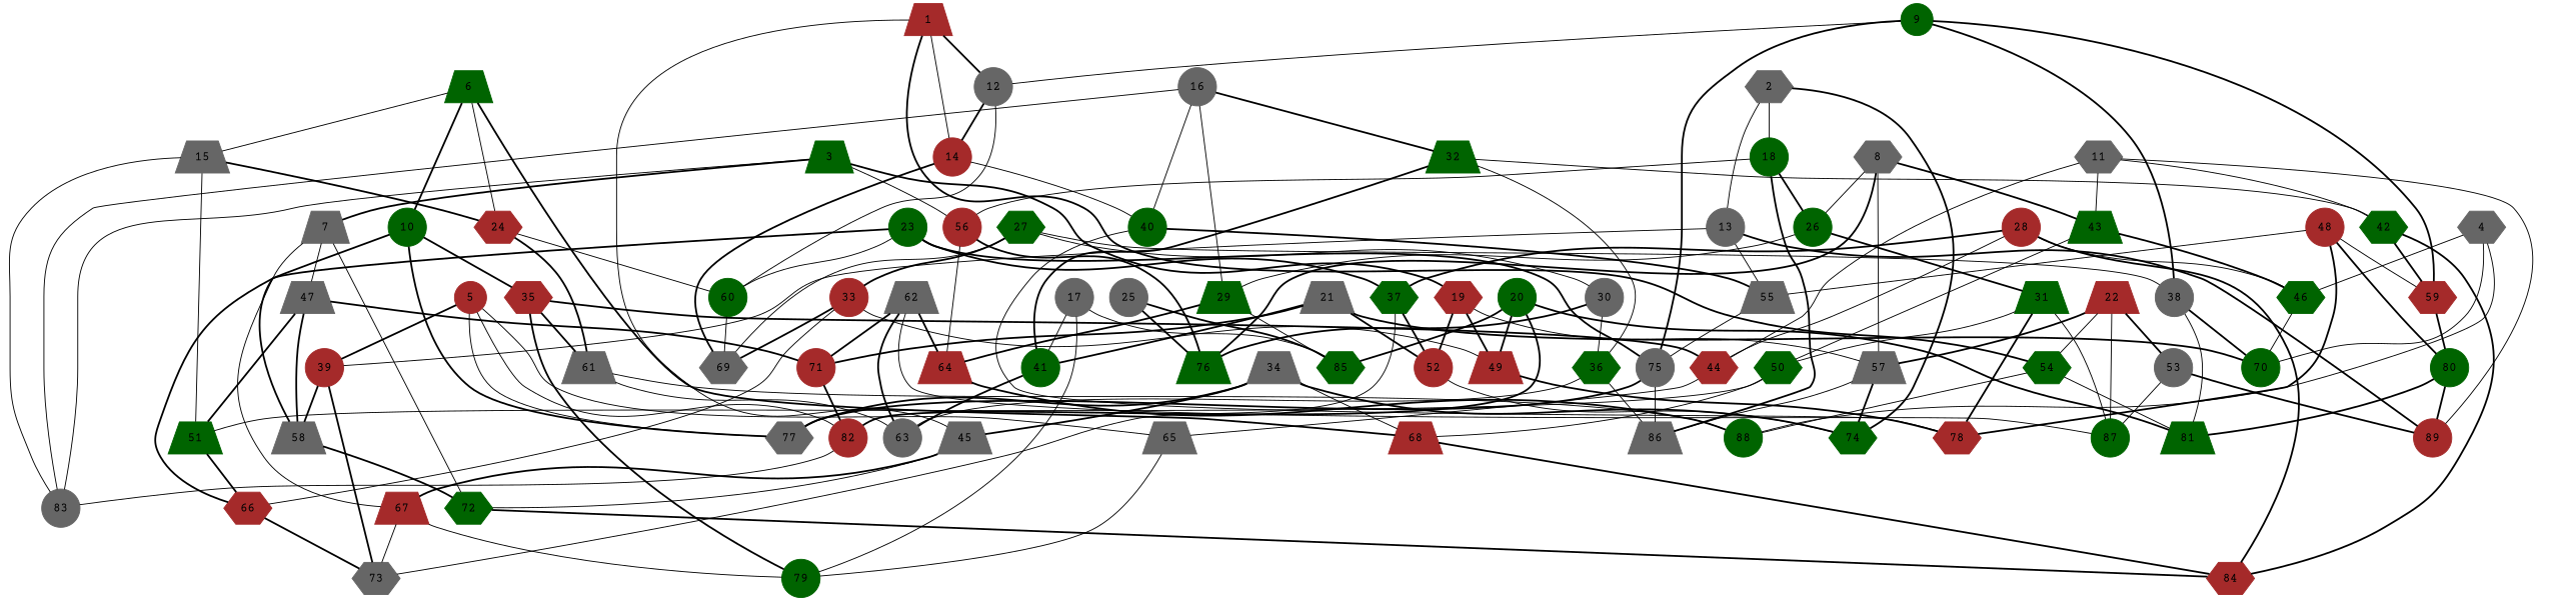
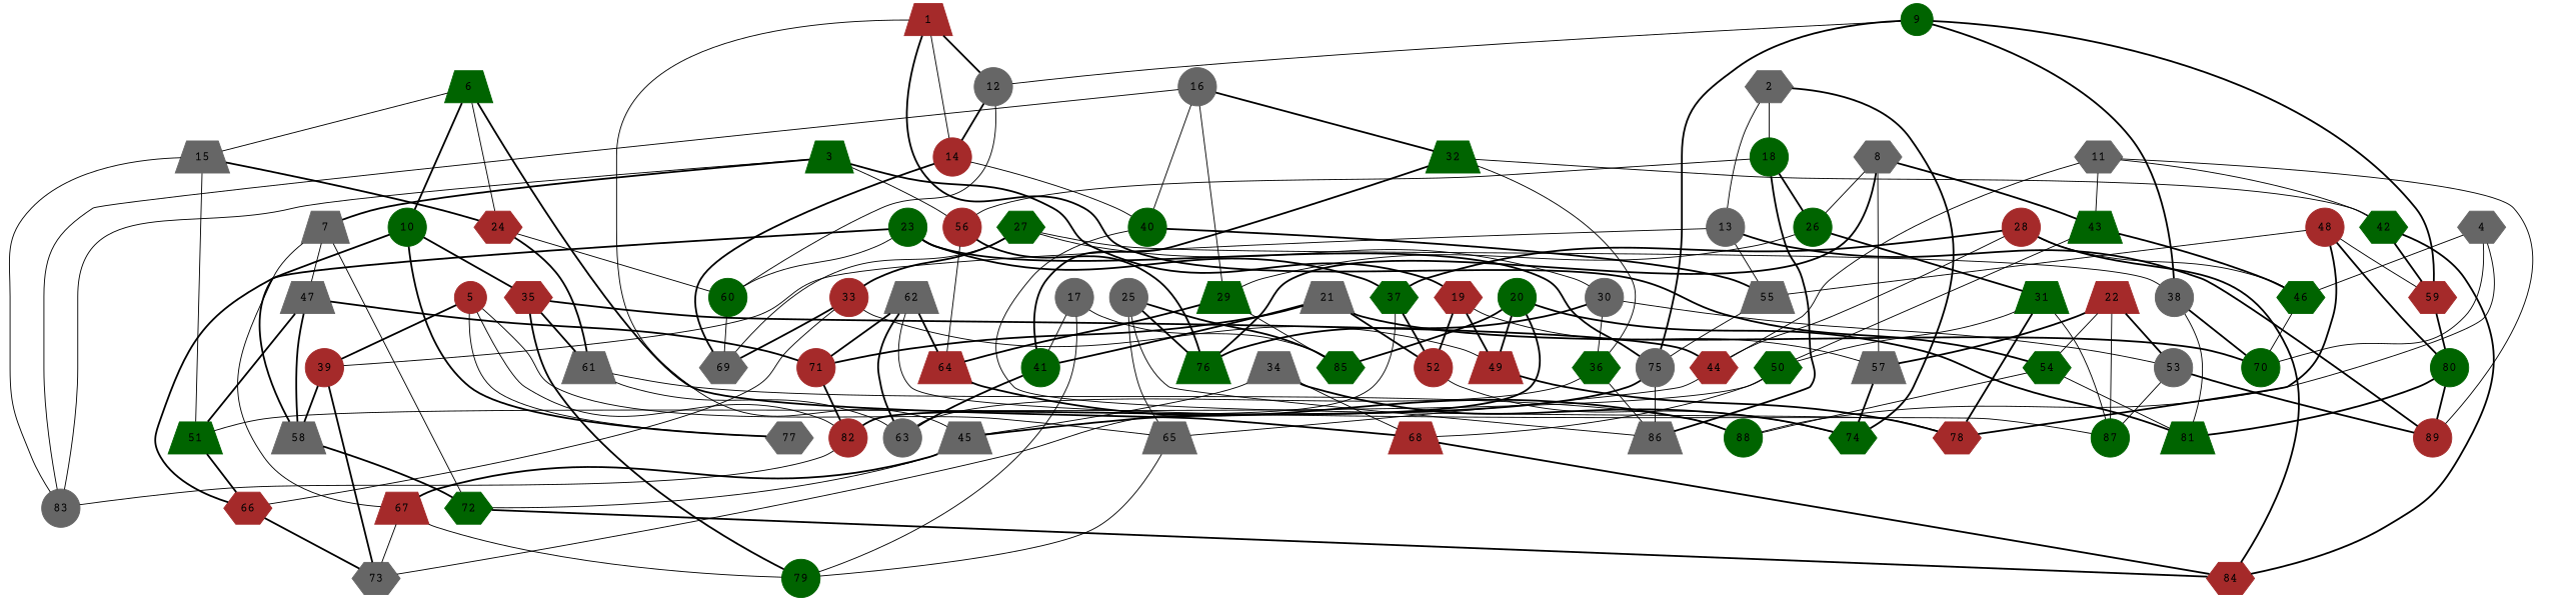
  graph {
    fontname="Courier Prime"
    node [color=darkgreen fontname="Courier Prime" shape=circle style=filled]
    edge [fontname="Courier Prime" style=solid]
    1 [color=brown shape=trapezium]
    12 [color=gray40]
    14 [color=brown]
    45 [color=gray40 shape=trapezium]
    54 [shape=hexagon]
    60
    40
    69 [color=gray40 shape=hexagon]
    67 [color=brown shape=trapezium]
    72 [shape=hexagon]
    88
    81 [shape=trapezium]
    2 [color=gray40 shape=hexagon]
    13 [color=gray40]
    18
    74 [shape=hexagon]
    39 [color=brown]
    89 [color=brown]
    55 [color=gray40 shape=trapezium]
    17 [color=gray40]
    41
    79
    85 [shape=hexagon]
    56 [color=brown]
    86 [color=gray40 shape=trapezium]
    26
    3 [shape=trapezium]
    7 [color=gray40 shape=trapezium]
    19 [color=brown shape=hexagon]
    83 [color=gray40]
    47 [color=gray40 shape=trapezium]
    49 [color=brown shape=trapezium]
    52 [color=brown]
    57 [color=gray40 shape=trapezium]
    76 [shape=trapezium]
    64 [color=brown shape=trapezium]
    4 [color=gray40 shape=hexagon]
    46 [shape=hexagon]
    70
    5 [color=brown]
    65 [color=gray40 shape=trapezium]
    77 [color=gray40 shape=hexagon]
    82 [color=brown]
    58 [color=gray40 shape=trapezium]
    73 [color=gray40 shape=hexagon]
    6 [shape=trapezium]
    10
    15 [color=gray40 shape=trapezium]
    24 [color=brown shape=hexagon]
    68 [color=brown shape=trapezium]
    35 [color=brown shape=hexagon]
    51 [shape=trapezium]
    61 [color=gray40 shape=trapezium]
    84 [color=brown shape=hexagon]
    71 [color=brown]
    8 [color=gray40 shape=hexagon]
    43 [shape=trapezium]
    25 [color=gray40]
    29 [shape=trapezium]
    31 [shape=trapezium]
    50 [shape=hexagon]
    9
    38 [color=gray40]
    59 [color=brown shape=hexagon]
    75 [color=gray40]
    80
    44 [color=brown shape=hexagon]
    11 [color=gray40 shape=hexagon]
    42 [shape=hexagon]
    78 [color=brown shape=hexagon]
    66 [color=brown shape=hexagon]
    16 [color=gray40]
    32 [shape=trapezium]
    36 [shape=hexagon]
    63 [color=gray40]
    20
    21 [color=gray40 shape=trapezium]
    22 [color=brown shape=trapezium]
    53 [color=gray40]
    87
    23
    37 [shape=hexagon]
    27 [shape=hexagon]
    30 [color=gray40]
    33 [color=brown]
    28 [color=brown]
    34 [color=gray40 shape=trapezium]
    48 [color=brown]
    62 [color=gray40 shape=trapezium]
    1 -- 12 [style=bold]
    1 -- 14
    1 -- 45
    1 -- 54 [style=bold]
    12 -- 14 [style=bold]
    12 -- 60
    14 -- 40
    14 -- 69 [style=bold]
    45 -- 67 [style=bold]
    45 -- 72
    54 -- 88
    54 -- 81
    60 -- 69
    40 -- 55 [style=bold]
    40 -- 78
    67 -- 79
    67 -- 73
    72 -- 84 [style=bold]
    2 -- 13
    2 -- 18
    2 -- 74 [style=bold]
    13 -- 39
    13 -- 89 [style=bold]
    13 -- 55
    18 -- 56
    18 -- 86 [style=bold]
    18 -- 26 [style=bold]
    39 -- 58 [style=bold]
    39 -- 73 [style=bold]
    55 -- 75
    17 -- 41
    17 -- 79
    17 -- 85
    41 -- 63 [style=bold]
    56 -- 76 [style=bold]
    56 -- 64
    26 -- 29
    26 -- 31 [style=bold]
    3 -- 56
    3 -- 7 [style=bold]
    3 -- 19 [style=bold]
    3 -- 83
    7 -- 67
    7 -- 72
    7 -- 47
    19 -- 49 [style=bold]
    19 -- 52 [style=bold]
    19 -- 57
    47 -- 58 [style=bold]
    47 -- 51 [style=bold]
    47 -- 71 [style=bold]
    49 -- 78 [style=bold]
    52 -- 74
    57 -- 74 [style=bold]
-   57 -- 86
+   25 -- 86
    64 -- 88 [style=bold]
    4 -- 88
    4 -- 46
    4 -- 70
    46 -- 70
    5 -- 39 [style=bold]
    5 -- 65
    5 -- 77
    5 -- 82
    65 -- 79
    82 -- 83
    58 -- 72 [style=bold]
    6 -- 10 [style=bold]
    6 -- 15
    6 -- 24
    6 -- 68 [style=bold]
    10 -- 77 [style=bold]
    10 -- 58 [style=bold]
    10 -- 35 [style=bold]
    15 -- 83
    15 -- 24 [style=bold]
    15 -- 51
    24 -- 60
    24 -- 61 [style=bold]
    68 -- 84 [style=bold]
    35 -- 79 [style=bold]
    35 -- 61 [style=bold]
    35 -- 44 [style=bold]
    51 -- 66 [style=bold]
    61 -- 88
    61 -- 63
    71 -- 82 [style=bold]
    8 -- 26
    8 -- 57
    8 -- 76 [style=bold]
    8 -- 43 [style=bold]
    43 -- 46 [style=bold]
    43 -- 50
    25 -- 85 [style=bold]
    25 -- 76 [style=bold]
+   25 -- 65
    29 -- 85
    29 -- 64 [style=bold]
    31 -- 50
    31 -- 78 [style=bold]
    31 -- 87
    50 -- 68
    50 -- 51
    9 -- 12
    9 -- 38 [style=bold]
    9 -- 59 [style=bold]
    9 -- 75 [style=bold]
    38 -- 81
    38 -- 70 [style=bold]
    59 -- 80 [style=bold]
    75 -- 86
-   75 -- 77 [style=bold]
+   75 -- 45 [style=bold]
    80 -- 81 [style=bold]
    80 -- 89 [style=bold]
    44 -- 65
    11 -- 89
    11 -- 43
    11 -- 44
    11 -- 42
    42 -- 84 [style=bold]
    42 -- 59 [style=bold]
    66 -- 73 [style=bold]
    16 -- 40
    16 -- 83
    16 -- 29
    16 -- 32 [style=bold]
    32 -- 41 [style=bold]
    32 -- 42
    32 -- 36
    36 -- 86
    36 -- 63
    20 -- 81 [style=bold]
    20 -- 85 [style=bold]
    20 -- 49 [style=bold]
    20 -- 82 [style=bold]
    21 -- 41 [style=bold]
    21 -- 52 [style=bold]
    21 -- 70 [style=bold]
    21 -- 71 [style=bold]
    22 -- 54
    22 -- 57 [style=bold]
    22 -- 53 [style=bold]
    22 -- 87
    53 -- 89 [style=bold]
    53 -- 87
    23 -- 60
    23 -- 75 [style=bold]
    23 -- 66 [style=bold]
    23 -- 37 [style=bold]
    37 -- 52 [style=bold]
    37 -- 73
    27 -- 69
    27 -- 38
    27 -- 30
    27 -- 33 [style=bold]
    30 -- 76 [style=bold]
    30 -- 36
+   30 -- 53
    33 -- 69 [style=bold]
    33 -- 49
    33 -- 66
    28 -- 46
    28 -- 84 [style=bold]
    28 -- 44
    28 -- 37 [style=bold]
-   34 -- 45 [style=bold]
+   34 -- 45
    34 -- 74 [style=bold]
-   34 -- 77 [style=bold]
    34 -- 68
    48 -- 55
    48 -- 59
    48 -- 80 [style=bold]
    48 -- 78 [style=bold]
    62 -- 64 [style=bold]
    62 -- 71 [style=bold]
    62 -- 63 [style=bold]
    62 -- 87
  }
